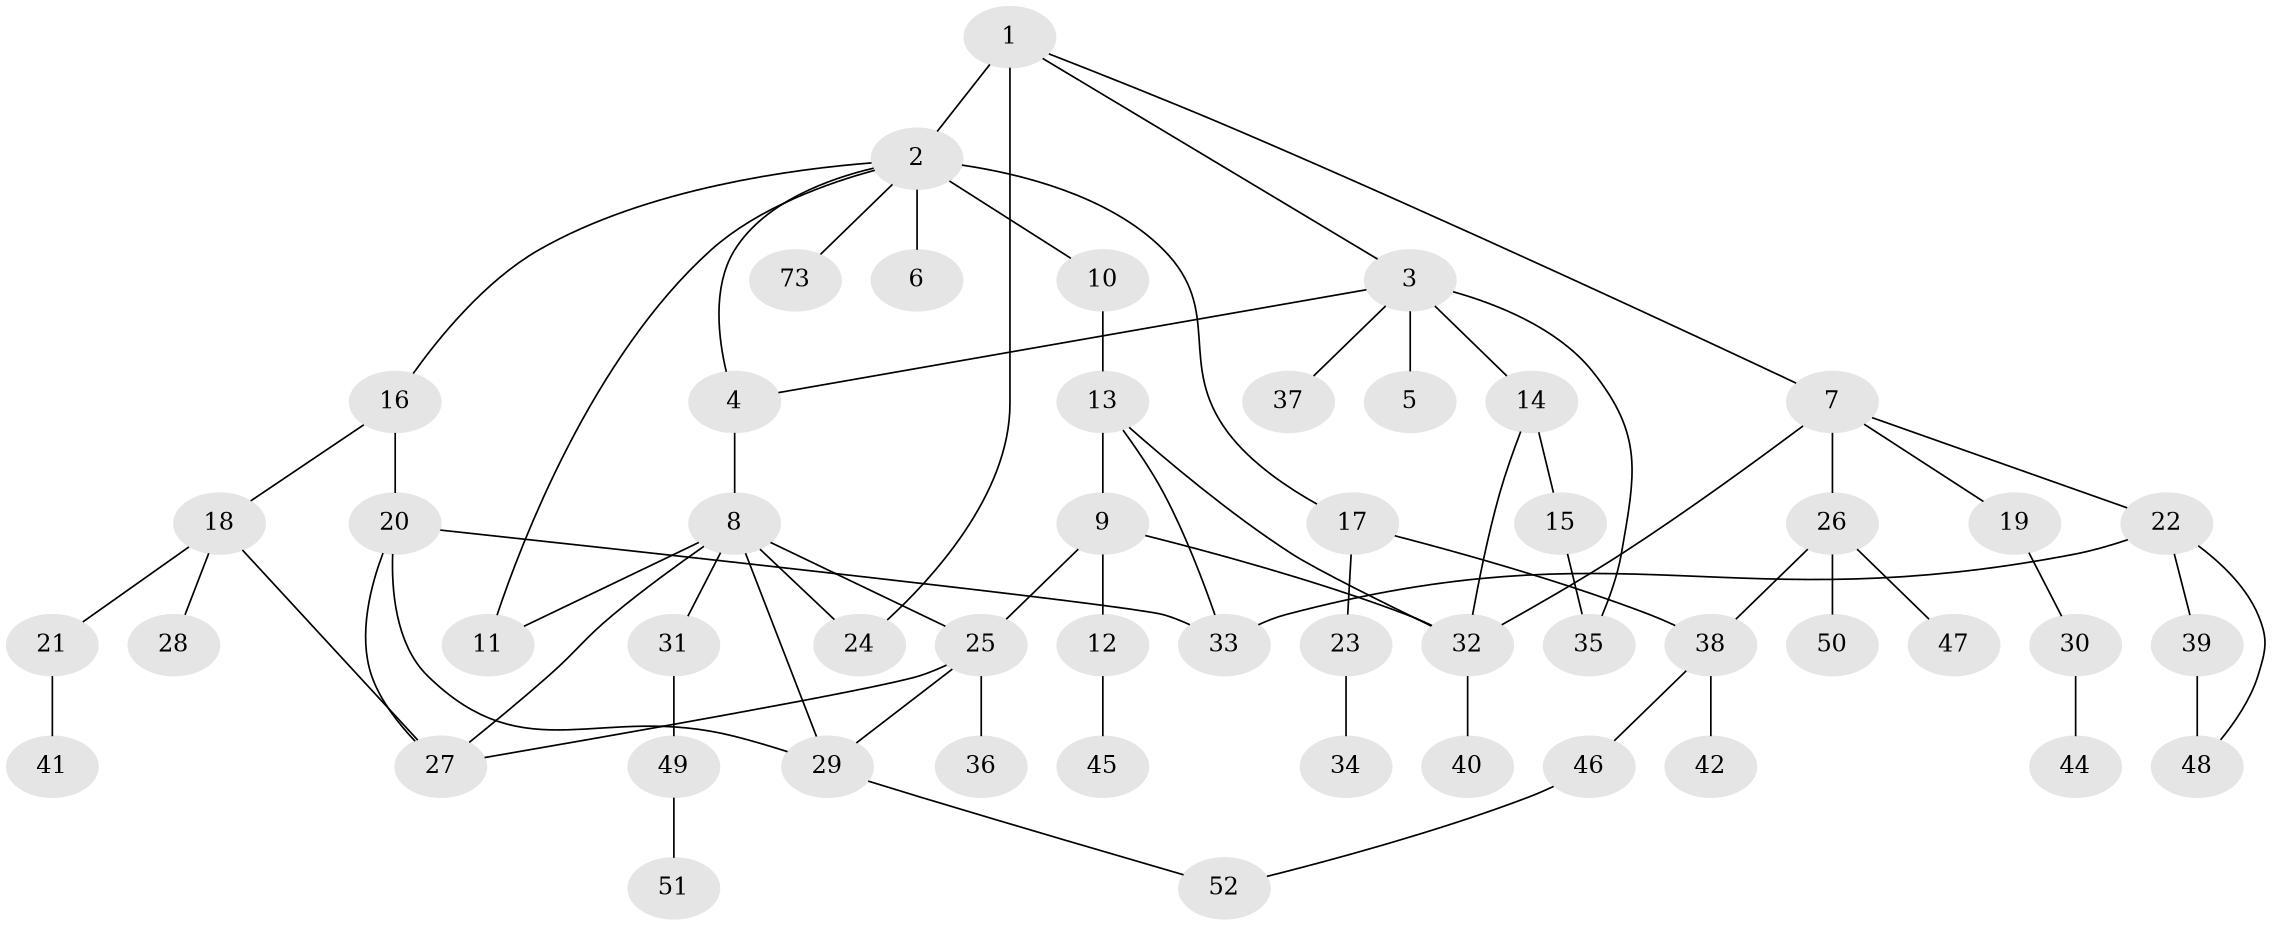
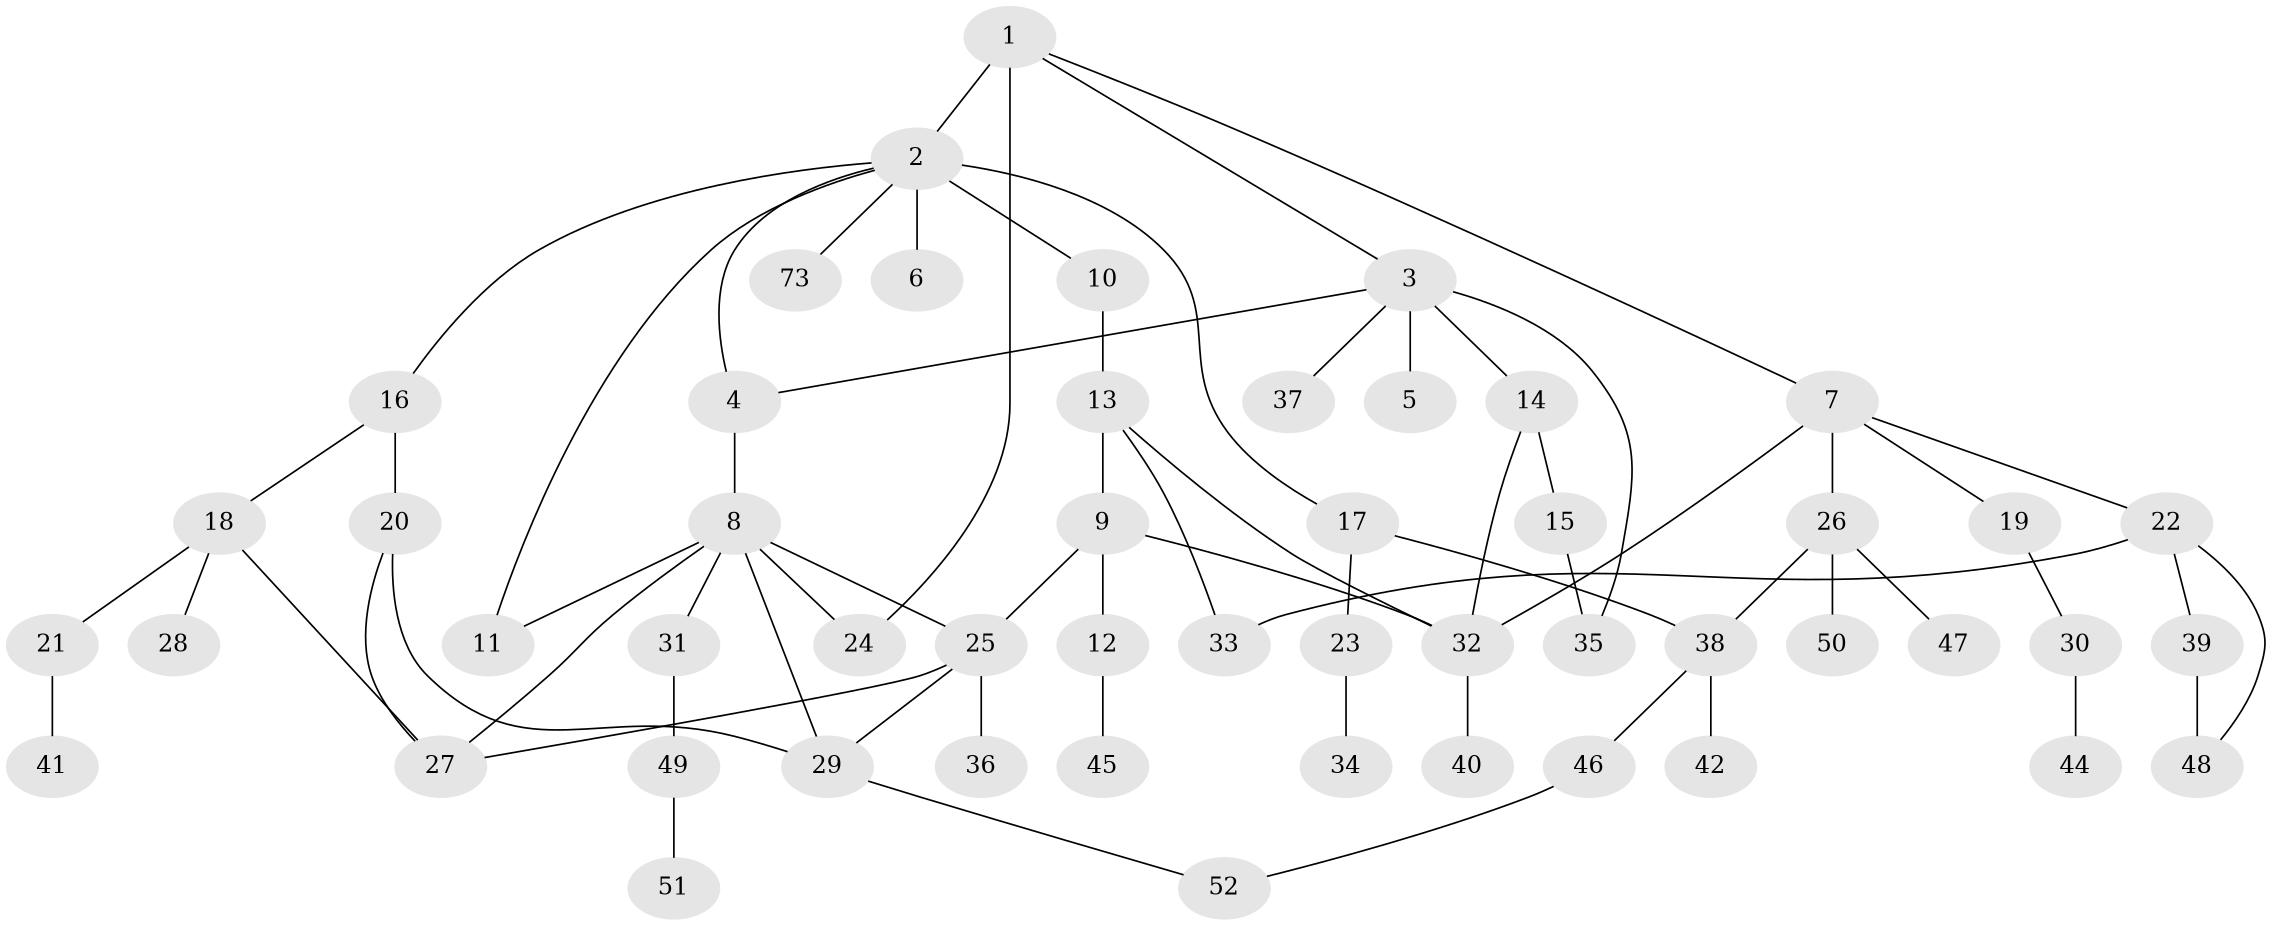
  graph {
    node [color=gray90 style=filled]
    edge [weight=1.0]
    1
    2
    3
    7
    24
    4
    6
    10
    11
    16
    17
    n12 [label=73]
    5
    14
    35
    37
    19
    22
    26
    32
    8
    13
    18
    20
    23
    38
    15
    25
    27
    29
    31
    9
    12
    30
    33
    39
    48
    47
    50
    40
    36
    52
    49
    45
    21
    28
    34
    42
    46
    41
    44
    51
    1 -- 2
    1 -- 3
    1 -- 7
    1 -- 24 [weight=2.0]
    2 -- 4
    2 -- 6 [weight=4.0]
    2 -- 10
    2 -- 11
    2 -- 16
    2 -- 17
    2 -- n12
    3 -- 4
    3 -- 5
    3 -- 14
    3 -- 35 [weight=2.0]
    3 -- 37
    7 -- 19
    7 -- 22
    7 -- 26
    7 -- 32
    4 -- 8
    10 -- 13
    16 -- 18
    16 -- 20
    17 -- 23
    17 -- 38
    14 -- 32 [weight=3.0]
    14 -- 15
    19 -- 30
    22 -- 33
    22 -- 39
    22 -- 48
    26 -- 38
    26 -- 47
    26 -- 50
    32 -- 40
    8 -- 24
    8 -- 11
    8 -- 25
    8 -- 27
    8 -- 29
    8 -- 31
    13 -- 32
    13 -- 9
    13 -- 33
    18 -- 27
    18 -- 21
    18 -- 28
    20 -- 27
    20 -- 29
-   20 -- 33
    23 -- 34 [weight=2.0]
    38 -- 42
    38 -- 46
    15 -- 35
    25 -- 27
    25 -- 29
    25 -- 36
    29 -- 52
    31 -- 49
    9 -- 32
    9 -- 25
    9 -- 12 [weight=2.0]
    12 -- 45
    30 -- 44
    39 -- 48 [weight=2.0]
    49 -- 51
    21 -- 41
    46 -- 52
  }
